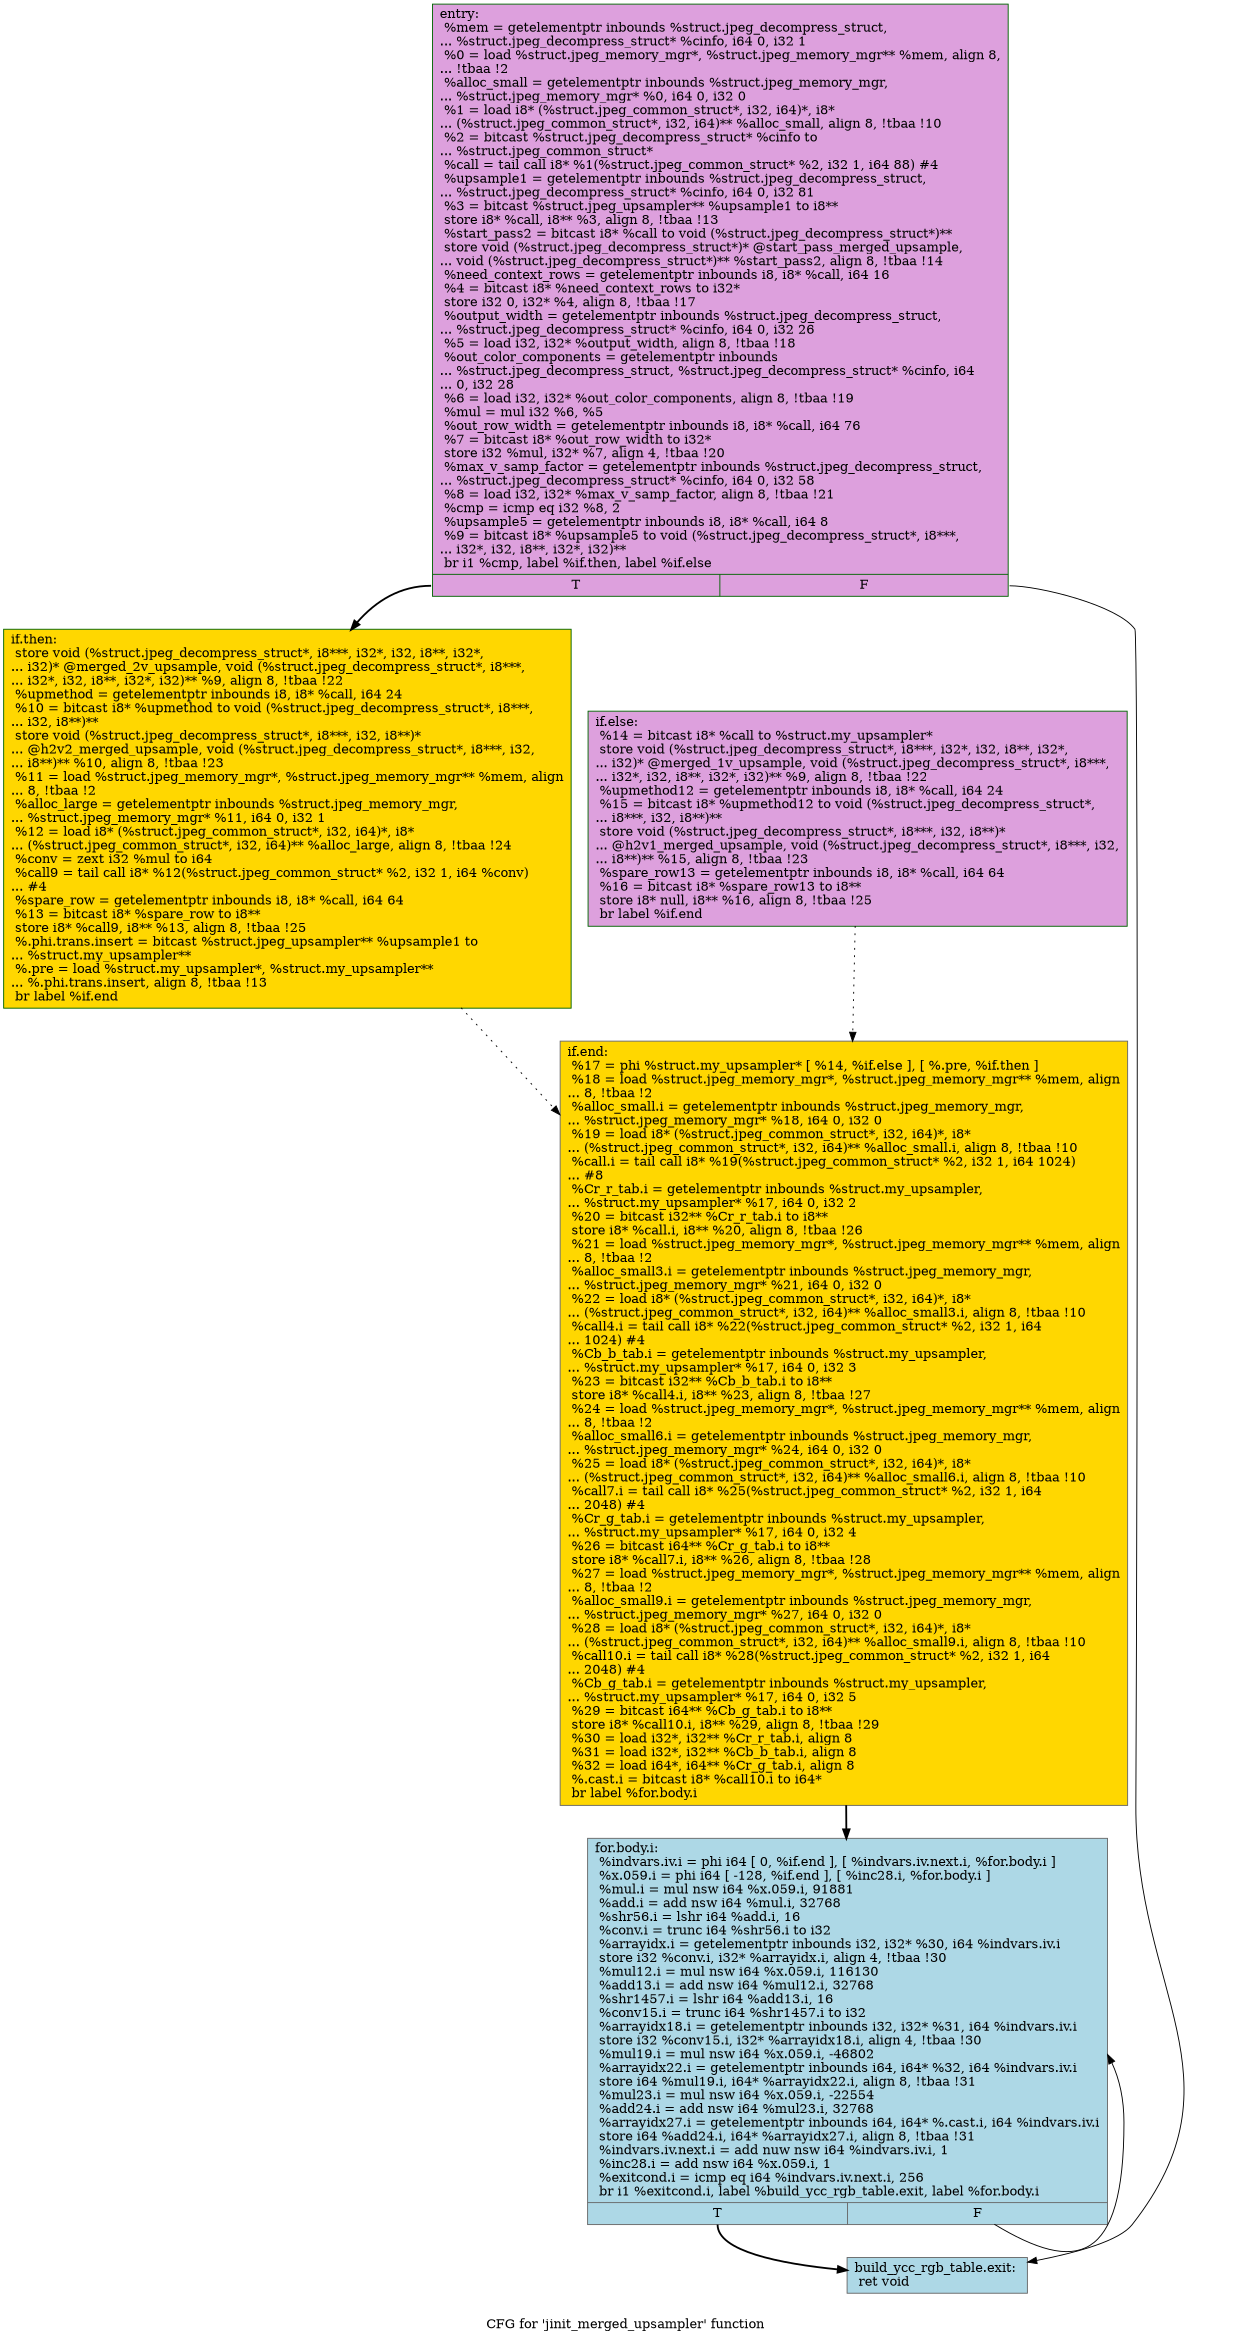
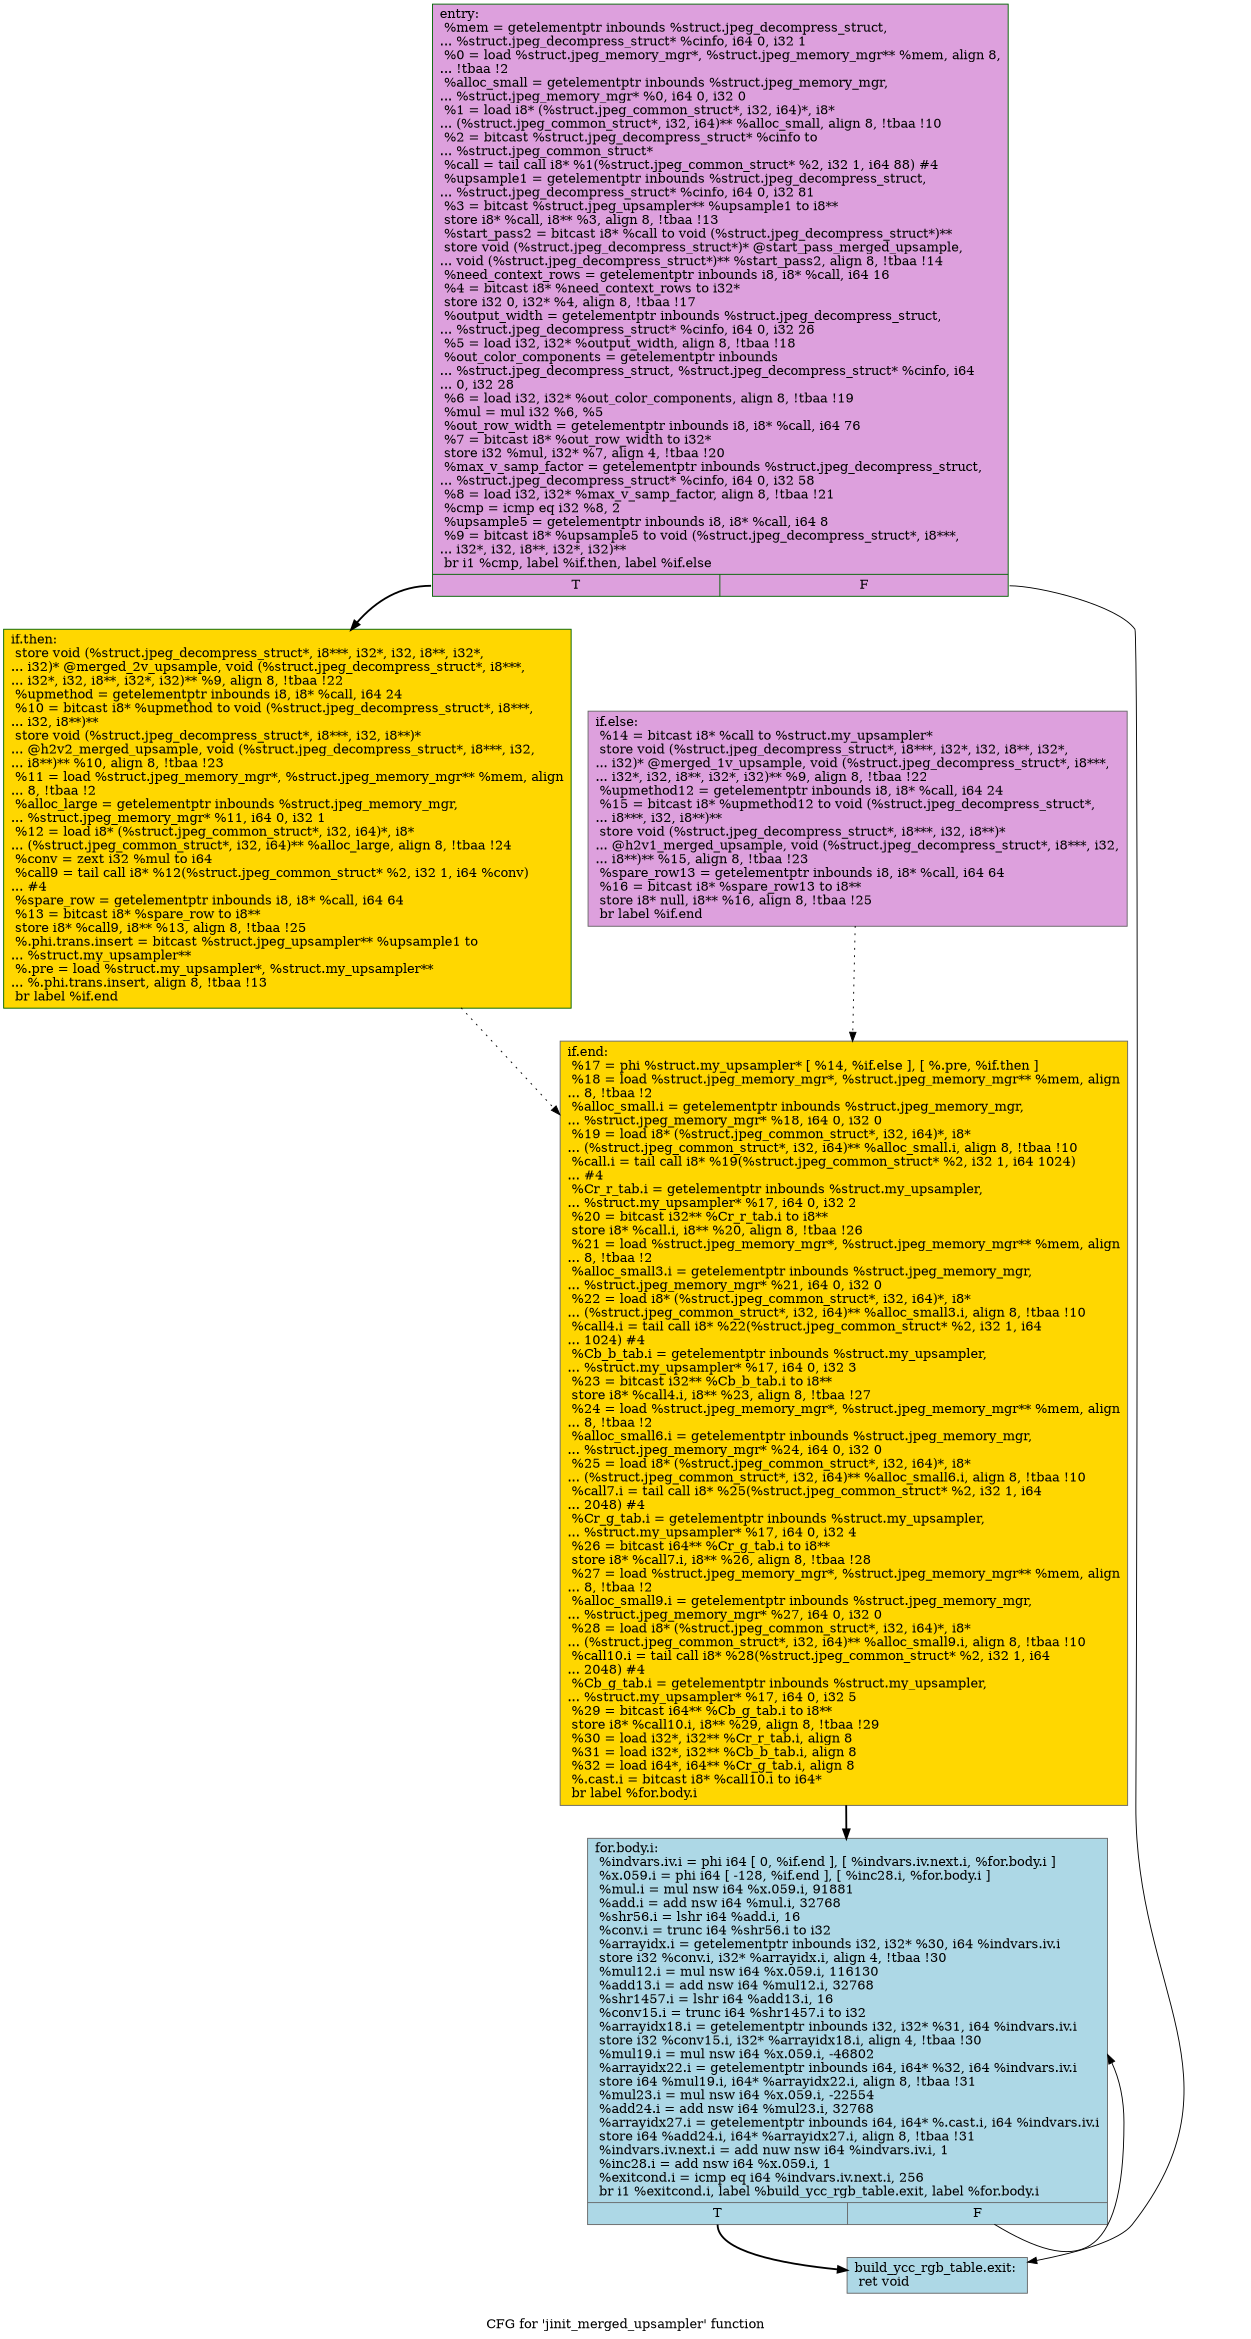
  digraph {
    label="CFG for 'jinit_merged_upsampler' function"
    node [color=darkgreen fillcolor=plum shape=record style=filled]
    edge [style=bold]
    n1 [label="{entry:\l  %mem = getelementptr inbounds %struct.jpeg_decompress_struct,\l... %struct.jpeg_decompress_struct* %cinfo, i64 0, i32 1\l  %0 = load %struct.jpeg_memory_mgr*, %struct.jpeg_memory_mgr** %mem, align 8,\l... !tbaa !2\l  %alloc_small = getelementptr inbounds %struct.jpeg_memory_mgr,\l... %struct.jpeg_memory_mgr* %0, i64 0, i32 0\l  %1 = load i8* (%struct.jpeg_common_struct*, i32, i64)*, i8*\l... (%struct.jpeg_common_struct*, i32, i64)** %alloc_small, align 8, !tbaa !10\l  %2 = bitcast %struct.jpeg_decompress_struct* %cinfo to\l... %struct.jpeg_common_struct*\l  %call = tail call i8* %1(%struct.jpeg_common_struct* %2, i32 1, i64 88) #4\l  %upsample1 = getelementptr inbounds %struct.jpeg_decompress_struct,\l... %struct.jpeg_decompress_struct* %cinfo, i64 0, i32 81\l  %3 = bitcast %struct.jpeg_upsampler** %upsample1 to i8**\l  store i8* %call, i8** %3, align 8, !tbaa !13\l  %start_pass2 = bitcast i8* %call to void (%struct.jpeg_decompress_struct*)**\l  store void (%struct.jpeg_decompress_struct*)* @start_pass_merged_upsample,\l... void (%struct.jpeg_decompress_struct*)** %start_pass2, align 8, !tbaa !14\l  %need_context_rows = getelementptr inbounds i8, i8* %call, i64 16\l  %4 = bitcast i8* %need_context_rows to i32*\l  store i32 0, i32* %4, align 8, !tbaa !17\l  %output_width = getelementptr inbounds %struct.jpeg_decompress_struct,\l... %struct.jpeg_decompress_struct* %cinfo, i64 0, i32 26\l  %5 = load i32, i32* %output_width, align 8, !tbaa !18\l  %out_color_components = getelementptr inbounds\l... %struct.jpeg_decompress_struct, %struct.jpeg_decompress_struct* %cinfo, i64\l... 0, i32 28\l  %6 = load i32, i32* %out_color_components, align 8, !tbaa !19\l  %mul = mul i32 %6, %5\l  %out_row_width = getelementptr inbounds i8, i8* %call, i64 76\l  %7 = bitcast i8* %out_row_width to i32*\l  store i32 %mul, i32* %7, align 4, !tbaa !20\l  %max_v_samp_factor = getelementptr inbounds %struct.jpeg_decompress_struct,\l... %struct.jpeg_decompress_struct* %cinfo, i64 0, i32 58\l  %8 = load i32, i32* %max_v_samp_factor, align 8, !tbaa !21\l  %cmp = icmp eq i32 %8, 2\l  %upsample5 = getelementptr inbounds i8, i8* %call, i64 8\l  %9 = bitcast i8* %upsample5 to void (%struct.jpeg_decompress_struct*, i8***,\l... i32*, i32, i8**, i32*, i32)**\l  br i1 %cmp, label %if.then, label %if.else\l|{<s0>T|<s1>F}}"]
    n2 [fillcolor=gold label="{if.then:                                          \l  store void (%struct.jpeg_decompress_struct*, i8***, i32*, i32, i8**, i32*,\l... i32)* @merged_2v_upsample, void (%struct.jpeg_decompress_struct*, i8***,\l... i32*, i32, i8**, i32*, i32)** %9, align 8, !tbaa !22\l  %upmethod = getelementptr inbounds i8, i8* %call, i64 24\l  %10 = bitcast i8* %upmethod to void (%struct.jpeg_decompress_struct*, i8***,\l... i32, i8**)**\l  store void (%struct.jpeg_decompress_struct*, i8***, i32, i8**)*\l... @h2v2_merged_upsample, void (%struct.jpeg_decompress_struct*, i8***, i32,\l... i8**)** %10, align 8, !tbaa !23\l  %11 = load %struct.jpeg_memory_mgr*, %struct.jpeg_memory_mgr** %mem, align\l... 8, !tbaa !2\l  %alloc_large = getelementptr inbounds %struct.jpeg_memory_mgr,\l... %struct.jpeg_memory_mgr* %11, i64 0, i32 1\l  %12 = load i8* (%struct.jpeg_common_struct*, i32, i64)*, i8*\l... (%struct.jpeg_common_struct*, i32, i64)** %alloc_large, align 8, !tbaa !24\l  %conv = zext i32 %mul to i64\l  %call9 = tail call i8* %12(%struct.jpeg_common_struct* %2, i32 1, i64 %conv)\l... #4\l  %spare_row = getelementptr inbounds i8, i8* %call, i64 64\l  %13 = bitcast i8* %spare_row to i8**\l  store i8* %call9, i8** %13, align 8, !tbaa !25\l  %.phi.trans.insert = bitcast %struct.jpeg_upsampler** %upsample1 to\l... %struct.my_upsampler**\l  %.pre = load %struct.my_upsampler*, %struct.my_upsampler**\l... %.phi.trans.insert, align 8, !tbaa !13\l  br label %if.end\l}"]
    n3 [color=gray40 fillcolor=lightblue label="{build_ycc_rgb_table.exit:                         \l  ret void\l}"]
-   n4 [color=gray40 fillcolor=gold label="{if.end:                                           \l  %17 = phi %struct.my_upsampler* [ %14, %if.else ], [ %.pre, %if.then ]\l  %18 = load %struct.jpeg_memory_mgr*, %struct.jpeg_memory_mgr** %mem, align\l... 8, !tbaa !2\l  %alloc_small.i = getelementptr inbounds %struct.jpeg_memory_mgr,\l... %struct.jpeg_memory_mgr* %18, i64 0, i32 0\l  %19 = load i8* (%struct.jpeg_common_struct*, i32, i64)*, i8*\l... (%struct.jpeg_common_struct*, i32, i64)** %alloc_small.i, align 8, !tbaa !10\l  %call.i = tail call i8* %19(%struct.jpeg_common_struct* %2, i32 1, i64 1024)\l... #8\l  %Cr_r_tab.i = getelementptr inbounds %struct.my_upsampler,\l... %struct.my_upsampler* %17, i64 0, i32 2\l  %20 = bitcast i32** %Cr_r_tab.i to i8**\l  store i8* %call.i, i8** %20, align 8, !tbaa !26\l  %21 = load %struct.jpeg_memory_mgr*, %struct.jpeg_memory_mgr** %mem, align\l... 8, !tbaa !2\l  %alloc_small3.i = getelementptr inbounds %struct.jpeg_memory_mgr,\l... %struct.jpeg_memory_mgr* %21, i64 0, i32 0\l  %22 = load i8* (%struct.jpeg_common_struct*, i32, i64)*, i8*\l... (%struct.jpeg_common_struct*, i32, i64)** %alloc_small3.i, align 8, !tbaa !10\l  %call4.i = tail call i8* %22(%struct.jpeg_common_struct* %2, i32 1, i64\l... 1024) #4\l  %Cb_b_tab.i = getelementptr inbounds %struct.my_upsampler,\l... %struct.my_upsampler* %17, i64 0, i32 3\l  %23 = bitcast i32** %Cb_b_tab.i to i8**\l  store i8* %call4.i, i8** %23, align 8, !tbaa !27\l  %24 = load %struct.jpeg_memory_mgr*, %struct.jpeg_memory_mgr** %mem, align\l... 8, !tbaa !2\l  %alloc_small6.i = getelementptr inbounds %struct.jpeg_memory_mgr,\l... %struct.jpeg_memory_mgr* %24, i64 0, i32 0\l  %25 = load i8* (%struct.jpeg_common_struct*, i32, i64)*, i8*\l... (%struct.jpeg_common_struct*, i32, i64)** %alloc_small6.i, align 8, !tbaa !10\l  %call7.i = tail call i8* %25(%struct.jpeg_common_struct* %2, i32 1, i64\l... 2048) #4\l  %Cr_g_tab.i = getelementptr inbounds %struct.my_upsampler,\l... %struct.my_upsampler* %17, i64 0, i32 4\l  %26 = bitcast i64** %Cr_g_tab.i to i8**\l  store i8* %call7.i, i8** %26, align 8, !tbaa !28\l  %27 = load %struct.jpeg_memory_mgr*, %struct.jpeg_memory_mgr** %mem, align\l... 8, !tbaa !2\l  %alloc_small9.i = getelementptr inbounds %struct.jpeg_memory_mgr,\l... %struct.jpeg_memory_mgr* %27, i64 0, i32 0\l  %28 = load i8* (%struct.jpeg_common_struct*, i32, i64)*, i8*\l... (%struct.jpeg_common_struct*, i32, i64)** %alloc_small9.i, align 8, !tbaa !10\l  %call10.i = tail call i8* %28(%struct.jpeg_common_struct* %2, i32 1, i64\l... 2048) #4\l  %Cb_g_tab.i = getelementptr inbounds %struct.my_upsampler,\l... %struct.my_upsampler* %17, i64 0, i32 5\l  %29 = bitcast i64** %Cb_g_tab.i to i8**\l  store i8* %call10.i, i8** %29, align 8, !tbaa !29\l  %30 = load i32*, i32** %Cr_r_tab.i, align 8\l  %31 = load i32*, i32** %Cb_b_tab.i, align 8\l  %32 = load i64*, i64** %Cr_g_tab.i, align 8\l  %.cast.i = bitcast i8* %call10.i to i64*\l  br label %for.body.i\l}"]
-   n5 [label="{if.else:                                          \l  %14 = bitcast i8* %call to %struct.my_upsampler*\l  store void (%struct.jpeg_decompress_struct*, i8***, i32*, i32, i8**, i32*,\l... i32)* @merged_1v_upsample, void (%struct.jpeg_decompress_struct*, i8***,\l... i32*, i32, i8**, i32*, i32)** %9, align 8, !tbaa !22\l  %upmethod12 = getelementptr inbounds i8, i8* %call, i64 24\l  %15 = bitcast i8* %upmethod12 to void (%struct.jpeg_decompress_struct*,\l... i8***, i32, i8**)**\l  store void (%struct.jpeg_decompress_struct*, i8***, i32, i8**)*\l... @h2v1_merged_upsample, void (%struct.jpeg_decompress_struct*, i8***, i32,\l... i8**)** %15, align 8, !tbaa !23\l  %spare_row13 = getelementptr inbounds i8, i8* %call, i64 64\l  %16 = bitcast i8* %spare_row13 to i8**\l  store i8* null, i8** %16, align 8, !tbaa !25\l  br label %if.end\l}"]
+   n4 [color=gray40 fillcolor=gold label="{if.end:                                           \l  %17 = phi %struct.my_upsampler* [ %14, %if.else ], [ %.pre, %if.then ]\l  %18 = load %struct.jpeg_memory_mgr*, %struct.jpeg_memory_mgr** %mem, align\l... 8, !tbaa !2\l  %alloc_small.i = getelementptr inbounds %struct.jpeg_memory_mgr,\l... %struct.jpeg_memory_mgr* %18, i64 0, i32 0\l  %19 = load i8* (%struct.jpeg_common_struct*, i32, i64)*, i8*\l... (%struct.jpeg_common_struct*, i32, i64)** %alloc_small.i, align 8, !tbaa !10\l  %call.i = tail call i8* %19(%struct.jpeg_common_struct* %2, i32 1, i64 1024)\l... #4\l  %Cr_r_tab.i = getelementptr inbounds %struct.my_upsampler,\l... %struct.my_upsampler* %17, i64 0, i32 2\l  %20 = bitcast i32** %Cr_r_tab.i to i8**\l  store i8* %call.i, i8** %20, align 8, !tbaa !26\l  %21 = load %struct.jpeg_memory_mgr*, %struct.jpeg_memory_mgr** %mem, align\l... 8, !tbaa !2\l  %alloc_small3.i = getelementptr inbounds %struct.jpeg_memory_mgr,\l... %struct.jpeg_memory_mgr* %21, i64 0, i32 0\l  %22 = load i8* (%struct.jpeg_common_struct*, i32, i64)*, i8*\l... (%struct.jpeg_common_struct*, i32, i64)** %alloc_small3.i, align 8, !tbaa !10\l  %call4.i = tail call i8* %22(%struct.jpeg_common_struct* %2, i32 1, i64\l... 1024) #4\l  %Cb_b_tab.i = getelementptr inbounds %struct.my_upsampler,\l... %struct.my_upsampler* %17, i64 0, i32 3\l  %23 = bitcast i32** %Cb_b_tab.i to i8**\l  store i8* %call4.i, i8** %23, align 8, !tbaa !27\l  %24 = load %struct.jpeg_memory_mgr*, %struct.jpeg_memory_mgr** %mem, align\l... 8, !tbaa !2\l  %alloc_small6.i = getelementptr inbounds %struct.jpeg_memory_mgr,\l... %struct.jpeg_memory_mgr* %24, i64 0, i32 0\l  %25 = load i8* (%struct.jpeg_common_struct*, i32, i64)*, i8*\l... (%struct.jpeg_common_struct*, i32, i64)** %alloc_small6.i, align 8, !tbaa !10\l  %call7.i = tail call i8* %25(%struct.jpeg_common_struct* %2, i32 1, i64\l... 2048) #4\l  %Cr_g_tab.i = getelementptr inbounds %struct.my_upsampler,\l... %struct.my_upsampler* %17, i64 0, i32 4\l  %26 = bitcast i64** %Cr_g_tab.i to i8**\l  store i8* %call7.i, i8** %26, align 8, !tbaa !28\l  %27 = load %struct.jpeg_memory_mgr*, %struct.jpeg_memory_mgr** %mem, align\l... 8, !tbaa !2\l  %alloc_small9.i = getelementptr inbounds %struct.jpeg_memory_mgr,\l... %struct.jpeg_memory_mgr* %27, i64 0, i32 0\l  %28 = load i8* (%struct.jpeg_common_struct*, i32, i64)*, i8*\l... (%struct.jpeg_common_struct*, i32, i64)** %alloc_small9.i, align 8, !tbaa !10\l  %call10.i = tail call i8* %28(%struct.jpeg_common_struct* %2, i32 1, i64\l... 2048) #4\l  %Cb_g_tab.i = getelementptr inbounds %struct.my_upsampler,\l... %struct.my_upsampler* %17, i64 0, i32 5\l  %29 = bitcast i64** %Cb_g_tab.i to i8**\l  store i8* %call10.i, i8** %29, align 8, !tbaa !29\l  %30 = load i32*, i32** %Cr_r_tab.i, align 8\l  %31 = load i32*, i32** %Cb_b_tab.i, align 8\l  %32 = load i64*, i64** %Cr_g_tab.i, align 8\l  %.cast.i = bitcast i8* %call10.i to i64*\l  br label %for.body.i\l}"]
+   n5 [color=gray40 label="{if.else:                                          \l  %14 = bitcast i8* %call to %struct.my_upsampler*\l  store void (%struct.jpeg_decompress_struct*, i8***, i32*, i32, i8**, i32*,\l... i32)* @merged_1v_upsample, void (%struct.jpeg_decompress_struct*, i8***,\l... i32*, i32, i8**, i32*, i32)** %9, align 8, !tbaa !22\l  %upmethod12 = getelementptr inbounds i8, i8* %call, i64 24\l  %15 = bitcast i8* %upmethod12 to void (%struct.jpeg_decompress_struct*,\l... i8***, i32, i8**)**\l  store void (%struct.jpeg_decompress_struct*, i8***, i32, i8**)*\l... @h2v1_merged_upsample, void (%struct.jpeg_decompress_struct*, i8***, i32,\l... i8**)** %15, align 8, !tbaa !23\l  %spare_row13 = getelementptr inbounds i8, i8* %call, i64 64\l  %16 = bitcast i8* %spare_row13 to i8**\l  store i8* null, i8** %16, align 8, !tbaa !25\l  br label %if.end\l}"]
    n6 [color=gray40 fillcolor=lightblue label="{for.body.i:                                       \l  %indvars.iv.i = phi i64 [ 0, %if.end ], [ %indvars.iv.next.i, %for.body.i ]\l  %x.059.i = phi i64 [ -128, %if.end ], [ %inc28.i, %for.body.i ]\l  %mul.i = mul nsw i64 %x.059.i, 91881\l  %add.i = add nsw i64 %mul.i, 32768\l  %shr56.i = lshr i64 %add.i, 16\l  %conv.i = trunc i64 %shr56.i to i32\l  %arrayidx.i = getelementptr inbounds i32, i32* %30, i64 %indvars.iv.i\l  store i32 %conv.i, i32* %arrayidx.i, align 4, !tbaa !30\l  %mul12.i = mul nsw i64 %x.059.i, 116130\l  %add13.i = add nsw i64 %mul12.i, 32768\l  %shr1457.i = lshr i64 %add13.i, 16\l  %conv15.i = trunc i64 %shr1457.i to i32\l  %arrayidx18.i = getelementptr inbounds i32, i32* %31, i64 %indvars.iv.i\l  store i32 %conv15.i, i32* %arrayidx18.i, align 4, !tbaa !30\l  %mul19.i = mul nsw i64 %x.059.i, -46802\l  %arrayidx22.i = getelementptr inbounds i64, i64* %32, i64 %indvars.iv.i\l  store i64 %mul19.i, i64* %arrayidx22.i, align 8, !tbaa !31\l  %mul23.i = mul nsw i64 %x.059.i, -22554\l  %add24.i = add nsw i64 %mul23.i, 32768\l  %arrayidx27.i = getelementptr inbounds i64, i64* %.cast.i, i64 %indvars.iv.i\l  store i64 %add24.i, i64* %arrayidx27.i, align 8, !tbaa !31\l  %indvars.iv.next.i = add nuw nsw i64 %indvars.iv.i, 1\l  %inc28.i = add nsw i64 %x.059.i, 1\l  %exitcond.i = icmp eq i64 %indvars.iv.next.i, 256\l  br i1 %exitcond.i, label %build_ycc_rgb_table.exit, label %for.body.i\l|{<s0>T|<s1>F}}"]
    n1 -> n2 [tailport=s0]
    n1 -> n3 [style=solid tailport=s1]
    n2 -> n4 [style=dotted]
    n4 -> n6
    n5 -> n4 [style=dotted]
    n6 -> n3 [tailport=s0]
    n6 -> n6 [style=solid tailport=s1]
  }
